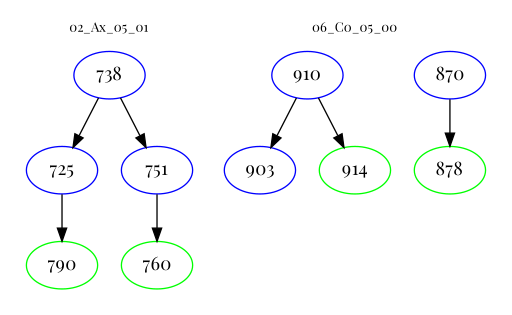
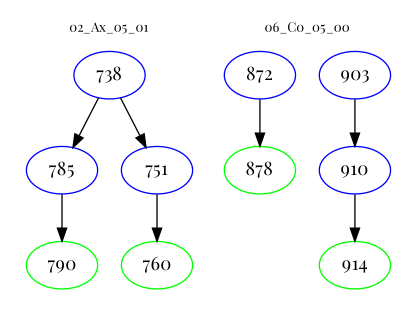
  digraph {
    fontname="Playfair Display"
    node [color=blue fontname="Playfair Display"]
    edge [color=black fontname="Playfair Display"]
    n1 [label=738]
-   n2 [label=725]
+   n2 [label=785]
    n3 [label=751]
    n4 [color=green label=790]
    n5 [color=green label=760]
    n6 [label=903]
-   n7 [label=870]
+   n7 [label=872]
    n8 [label=910]
    n9 [color=green label=878]
    n10 [color=green label=914]
    subgraph cluster_1 {
      color=white
      fontsize=10
      label="02_Ax_05_01"
      n1
      n2
      n3
      n4
      n5
    }
    subgraph cluster_2 {
      color=white
      fontsize=10
      label="06_C0_05_00"
      n6
      n7
      n8
      n9
      n10
    }
    n1 -> n2
    n1 -> n3
    n2 -> n4
    n3 -> n5
-   n8 -> n6
+   n6 -> n8
    n7 -> n9
    n8 -> n10
  }
